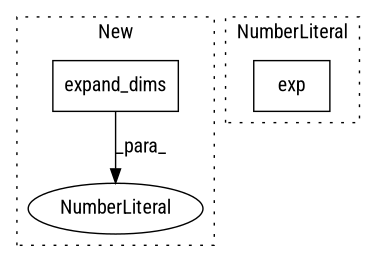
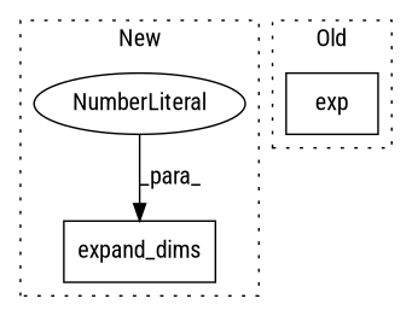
  digraph {
    fontname="Roboto Condensed"
    node [a=32 shape=box fontname="Roboto Condensed"]
    n1 [l="12,1" label=expand_dims s="8043,8058"]
    n2 [a=34 l=1 label=NumberLiteral s=8057 shape=ellipse]
    n3 [l="4,1" label=exp s="8405,8518"]
    subgraph cluster_1 {
      label=New
      style=dotted
      n1
      n2
    }
    subgraph cluster_2 {
-     label=NumberLiteral
+     label=Old
      style=dotted
      n3
    }
-   n1 -> n2 [label=_para_ fontname="Roboto Condensed"]
+   n2 -> n1 [label=_para_ fontname="Roboto Condensed"]
  }
